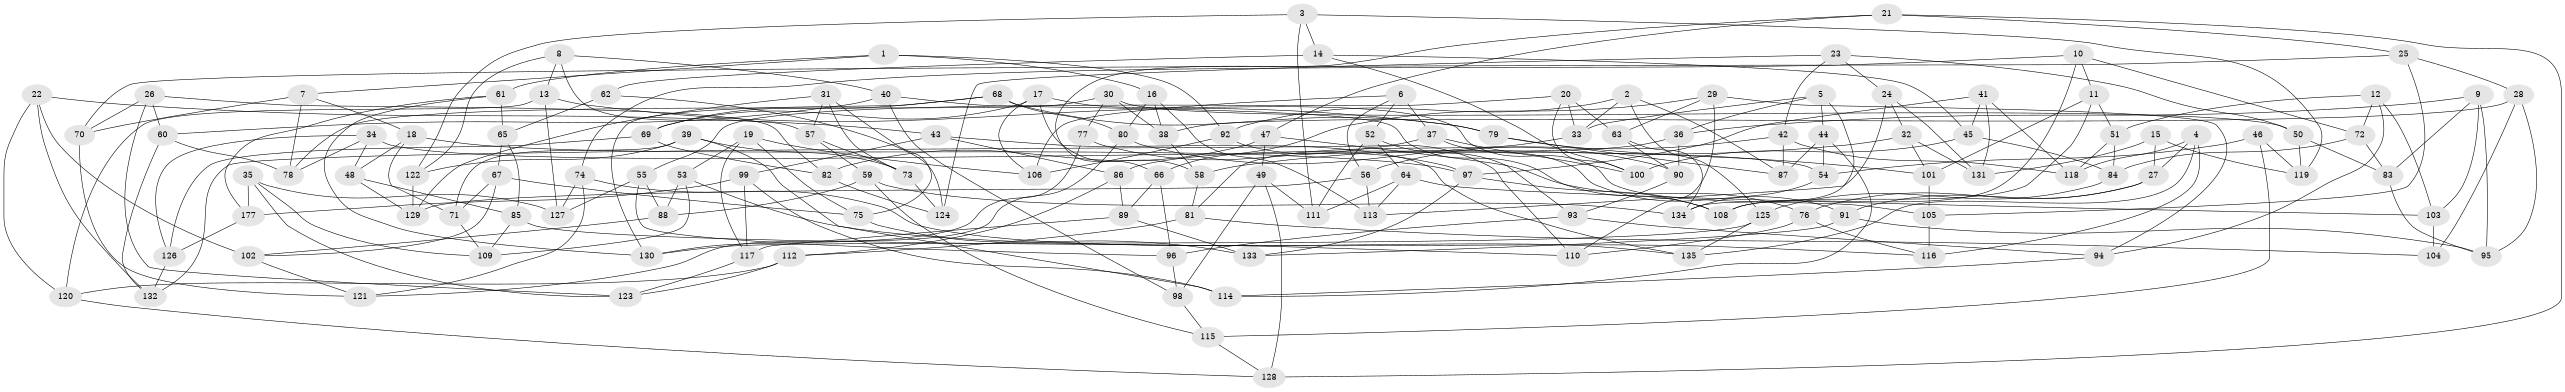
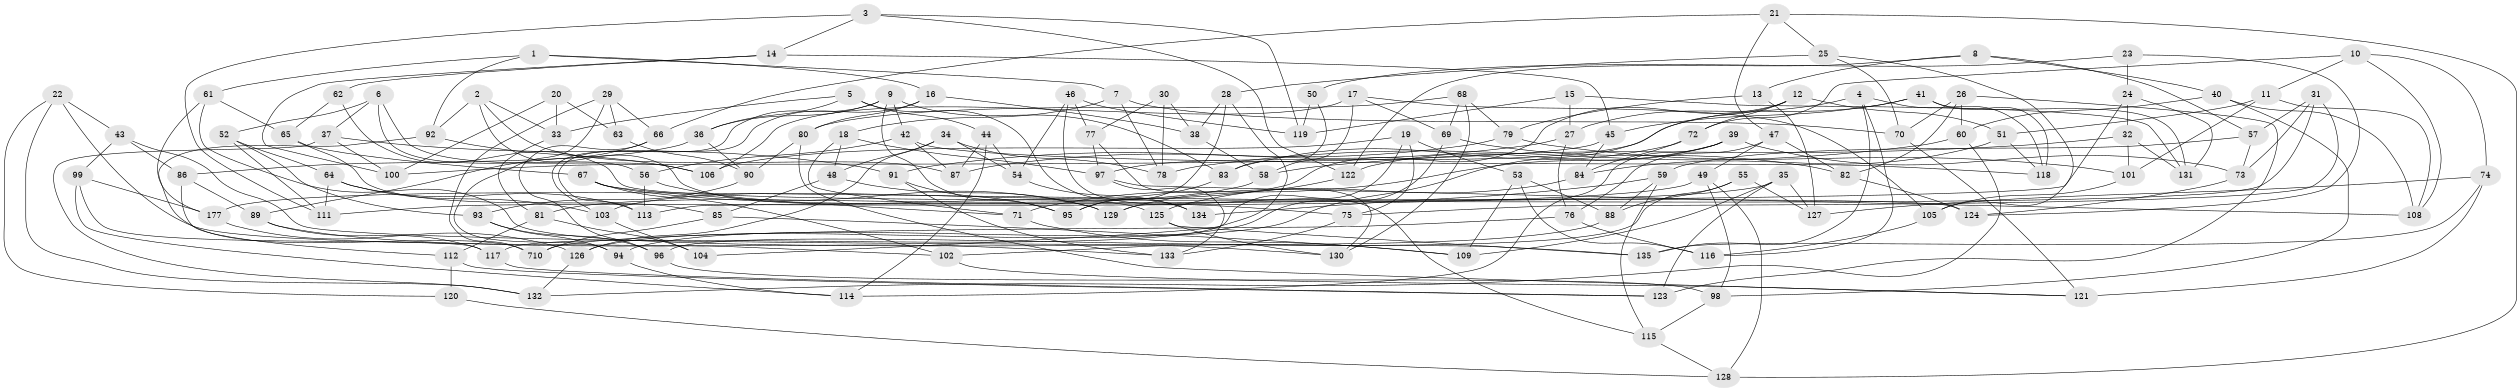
  graph {
    node [color=gray90 style=filled]
    1
    7
    16
    61
    92
    18
    70
    78
    38
    80
    113
    n12 [label=177]
    65
    130
    106
-   110
+   110 [label=710]
    2
    33
    87
    125
    81
    135
    3
    14
    111
    119
    122
    45
    62
    100
    129
    4
    27
    116
    118
    76
    91
    5
    36
    44
    134
    86
    90
    54
    114
    6
    37
    52
    56
    132
    64
    93
    48
    71
    97
    121
    8
    13
    40
    57
    79
    120
    127
    108
    60
    98
    73
    59
    9
    83
    95
    103
    104
    10
    11
    72
    74
    51
    101
    84
    105
    12
    94
    128
    124
    15
    131
    58
    17
    69
    82
    126
    85
    109
    133
    19
    53
    75
    117
    88
    123
    20
    55
    63
    96
    21
    25
    47
    66
    28
    49
    89
    22
    43
    102
    99
    23
    24
    42
    50
    32
    26
    29
    30
    77
    31
    112
    34
    35
    39
    115
    41
    46
    67
    68
    1 -- 7
    1 -- 16
    1 -- 61
    1 -- 92
    7 -- 18
    7 -- 70
    7 -- 78
    16 -- 38
    16 -- 80
    16 -- 113
    61 -- n12
    61 -- 65
    61 -- 130
    92 -- 106
    92 -- 110
    18 -- 48
    18 -- 71
    18 -- 97
    70 -- 121
    38 -- 58
    80 -- 90
    80 -- 121
    n12 -- 126
    65 -- 85
    65 -- 67
    2 -- 92
    2 -- 33
    2 -- 87
    2 -- 125
    33 -- 81
    125 -- 130
    125 -- 135
    81 -- 104
    81 -- 112
    3 -- 14
    3 -- 111
    3 -- 119
    3 -- 122
    14 -- 45
    14 -- 62
    14 -- 100
    122 -- 129
    45 -- 100
    45 -- 84
    62 -- 65
    62 -- 124
    4 -- 135
    4 -- 27
    4 -- 116
    4 -- 118
    27 -- 76
    27 -- 91
    76 -- 110
    76 -- 116
    91 -- 95
    91 -- 133
    5 -- 33
    5 -- 36
    5 -- 44
    5 -- 134
    36 -- 86
    36 -- 90
    44 -- 87
    44 -- 54
    44 -- 114
    86 -- 89
    86 -- 112
    90 -- 93
    54 -- 134
    6 -- 106
    6 -- 37
    6 -- 52
    6 -- 56
    37 -- 100
    37 -- 91
    37 -- 132
    52 -- 111
    52 -- 64
    52 -- 93
    56 -- 113
    56 -- 129
    64 -- 113
    64 -- 111
    64 -- 103
    93 -- 94
    93 -- 96
    48 -- 129
    48 -- 85
    71 -- 109
    97 -- 108
    97 -- 133
    8 -- 122
    8 -- 13
    8 -- 40
    8 -- 57
    13 -- 79
-   13 -- 120
    13 -- 127
    40 -- 108
    40 -- 60
    40 -- 98
    57 -- 73
    57 -- 59
    79 -- 87
    79 -- 101
    120 -- 128
    60 -- 78
    60 -- 132
    98 -- 115
    73 -- 124
    59 -- 134
    59 -- 88
    59 -- 115
    9 -- 36
    9 -- 83
    9 -- 95
    9 -- 103
    83 -- 95
    103 -- 104
    10 -- 108
    10 -- 11
    10 -- 72
    10 -- 74
    11 -- 108
    11 -- 51
    11 -- 101
    72 -- 83
    72 -- 84
    74 -- 135
    74 -- 121
    74 -- 127
    51 -- 118
    51 -- 84
    101 -- 105
    84 -- 125
    105 -- 116
    12 -- 103
    12 -- 72
    12 -- 51
    12 -- 94
    94 -- 114
    15 -- 119
    15 -- 27
    15 -- 131
    58 -- 81
    17 -- 106
    17 -- 105
    17 -- 58
    17 -- 69
    69 -- 82
    69 -- 126
    82 -- 124
    126 -- 132
    85 -- 110
    85 -- 109
    19 -- 106
    19 -- 53
    19 -- 75
    19 -- 117
    53 -- 116
    53 -- 109
    53 -- 88
    75 -- 133
    117 -- 123
    88 -- 102
    20 -- 33
    20 -- 100
-   20 -- 55
    20 -- 63
    55 -- 127
    55 -- 88
    55 -- 96
-   63 -- 134
    63 -- 90
    96 -- 98
    21 -- 128
    21 -- 25
    21 -- 47
    21 -- 66
    25 -- 70
    25 -- 105
    25 -- 28
    47 -- 76
    47 -- 82
    47 -- 49
    66 -- 96
    66 -- 89
    28 -- 38
    28 -- 95
    28 -- 104
    49 -- 111
    49 -- 98
    49 -- 128
    89 -- 133
    89 -- 117
    22 -- 132
    22 -- 120
    22 -- 43
    22 -- 102
    43 -- 135
    43 -- 86
    43 -- 99
    102 -- 121
    99 -- n12
    99 -- 114
    99 -- 117
    23 -- 124
    23 -- 24
-   23 -- 42
+   9 -- 42
    23 -- 50
    24 -- 113
    24 -- 131
    24 -- 32
    42 -- 87
    42 -- 118
    42 -- 56
    50 -- 119
    50 -- 83
    32 -- 101
    32 -- 131
    32 -- 58
    26 -- 70
    26 -- 60
    26 -- 82
    26 -- 123
    29 -- 110
    29 -- 94
    29 -- 63
    29 -- 66
    30 -- 78
    30 -- 38
-   30 -- 50
    30 -- 77
    77 -- 130
    77 -- 97
    31 -- 129
    31 -- 57
    31 -- 73
    31 -- 75
    112 -- 120
    112 -- 123
    34 -- 78
    34 -- 54
    34 -- 48
    34 -- 126
    35 -- n12
    35 -- 127
    35 -- 109
    35 -- 123
    39 -- 122
    39 -- 114
    39 -- 71
    39 -- 73
    115 -- 128
    41 -- 45
    41 -- 118
    41 -- 97
    41 -- 131
    46 -- 119
    46 -- 54
+   46 -- 77
    46 -- 115
    67 -- 71
    67 -- 75
    67 -- 102
    68 -- 80
    68 -- 130
    68 -- 79
    68 -- 69
  }
